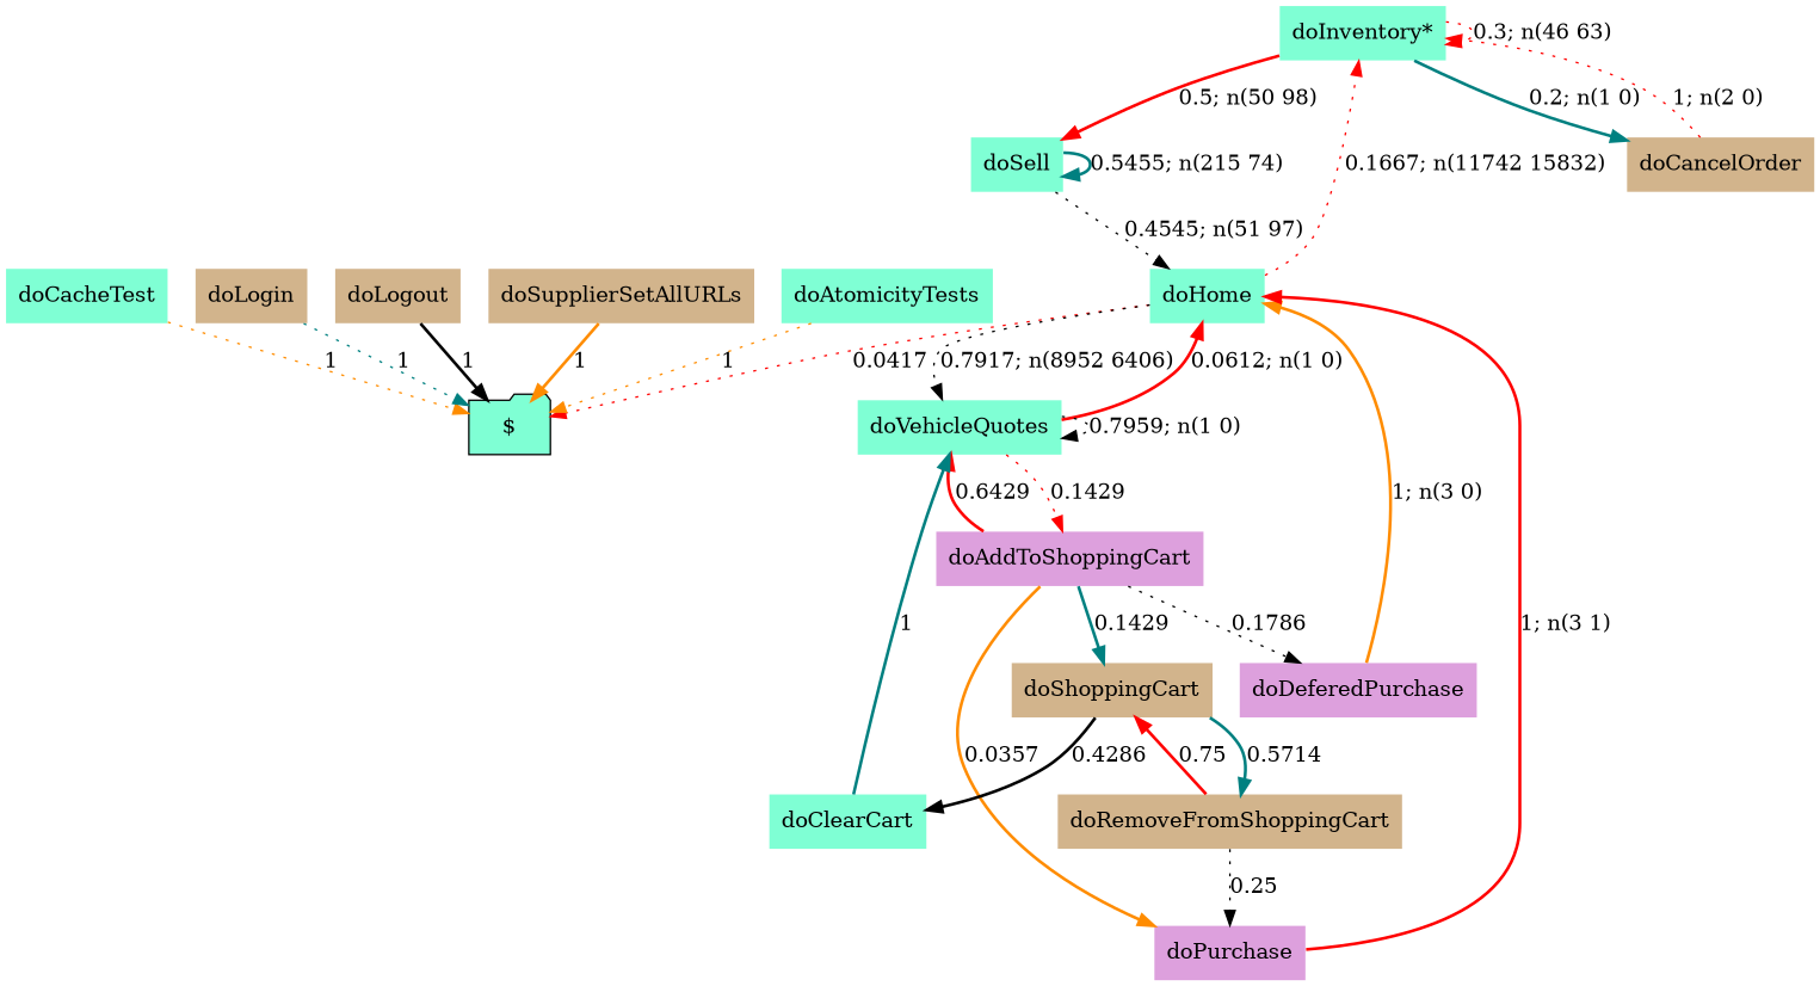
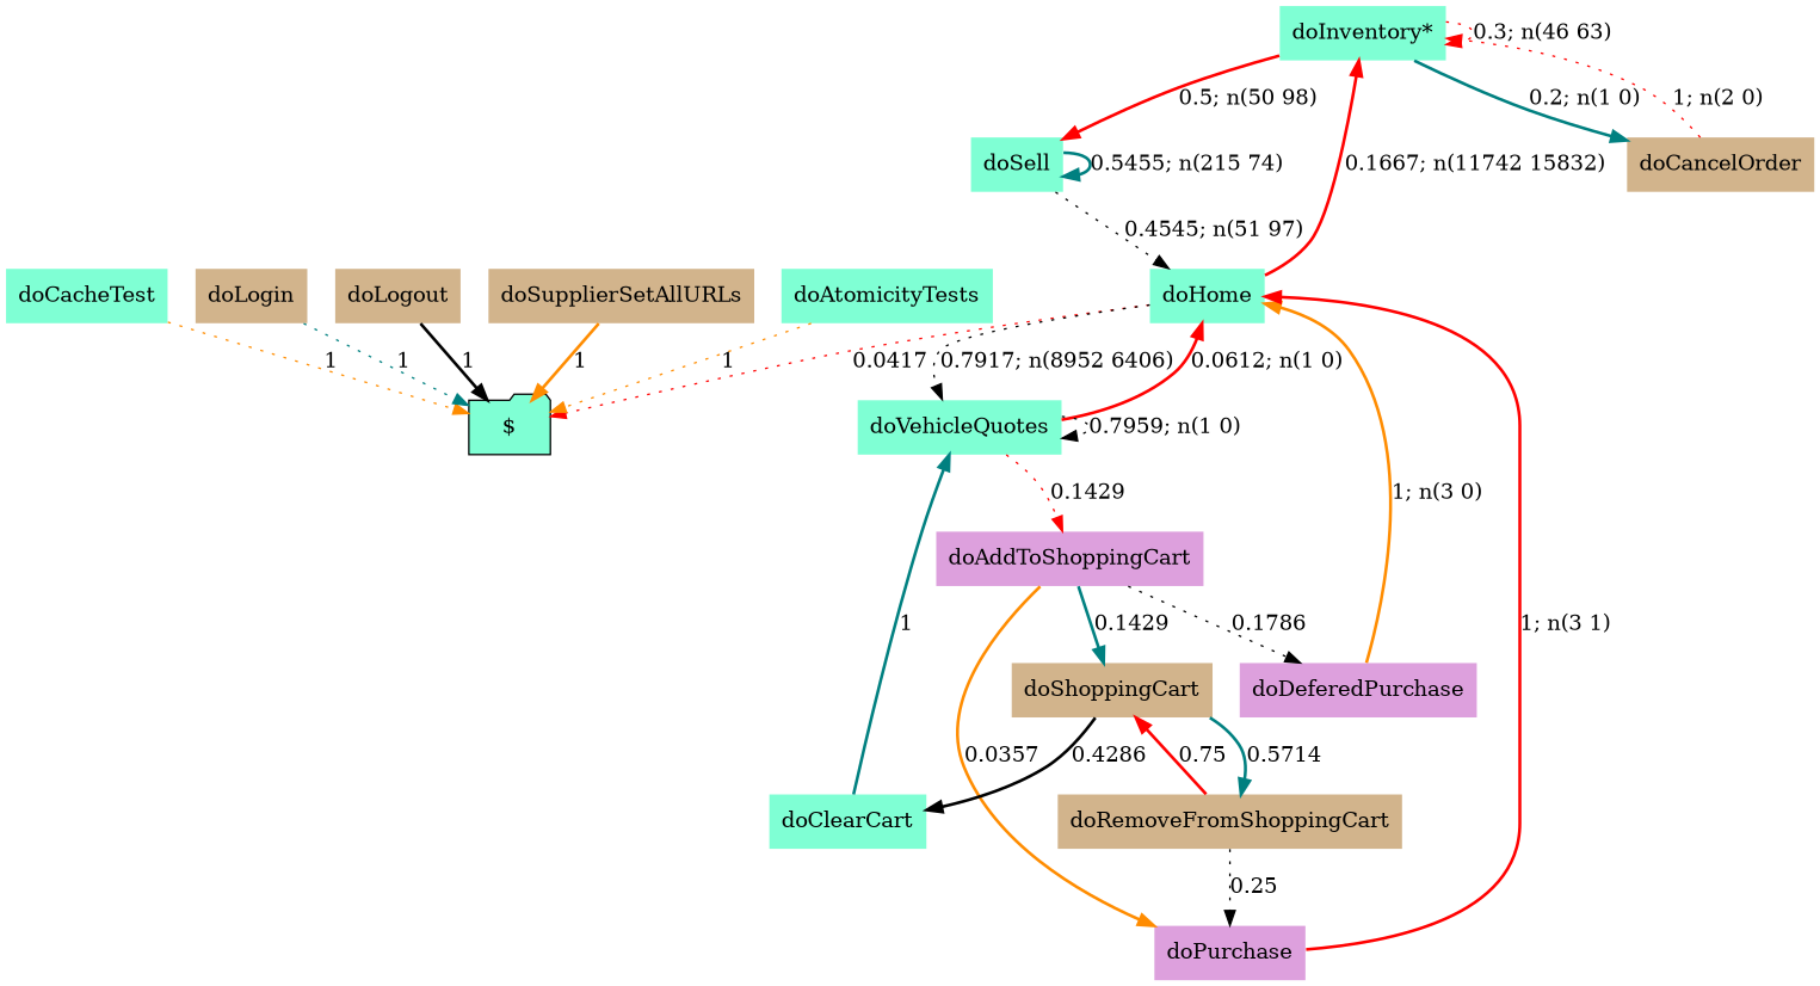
  digraph {
    node [color=black fillcolor=aquamarine shape=none style=filled]
    edge [color=red style=bold]
    n1 [label="doInventory*"]
    n2 [label=doSell]
    n3 [color=teal fillcolor=tan label=doCancelOrder]
    n4 [label=doHome]
    n5 [color=teal fillcolor=tan label=doSupplierSetAllURLs]
    "$" [shape=folder]
    n7 [color=teal label=doAtomicityTests]
    n8 [label=doCacheTest]
    n9 [fillcolor=tan label=doLogin]
    n10 [label=doVehicleQuotes]
    n11 [color=teal fillcolor=plum label=doAddToShoppingCart]
    n12 [color=teal fillcolor=plum label=doDeferedPurchase]
    n13 [fillcolor=tan label=doShoppingCart]
    n14 [fillcolor=plum label=doPurchase]
    n15 [color=teal label=doClearCart]
    n16 [color=teal fillcolor=tan label=doRemoveFromShoppingCart]
    n17 [color=teal fillcolor=tan label=doLogout]
    n1 -> n1 [label="0.3; n(46 63)" style=dotted]
    n1 -> n2 [label="0.5; n(50 98)"]
    n1 -> n3 [color=teal label="0.2; n(1 0)"]
    n2 -> n2 [color=teal label="0.5455; n(215 74)"]
    n2 -> n4 [color=black label="0.4545; n(51 97)" style=dotted]
    n3 -> n1 [label="1; n(2 0)" style=dotted]
-   n4 -> n1 [label="0.1667; n(11742 15832)" style=dotted]
+   n4 -> n1 [label="0.1667; n(11742 15832)"]
    n4 -> "$" [label=0.0417 style=dotted]
    n4 -> n10 [color=black label="0.7917; n(8952 6406)" style=dotted]
    n5 -> "$" [color=darkorange label=1]
    n7 -> "$" [color=darkorange label=1 style=dotted]
    n8 -> "$" [color=darkorange label=1 style=dotted]
    n9 -> "$" [color=teal label=1 style=dotted]
    n10 -> n4 [label="0.0612; n(1 0)"]
    n10 -> n10 [color=black label="0.7959; n(1 0)" style=dotted]
    n10 -> n11 [label=0.1429 style=dotted]
-   n11 -> n10 [label=0.6429]
    n11 -> n12 [color=black label=0.1786 style=dotted]
    n11 -> n13 [color=teal label=0.1429]
    n11 -> n14 [color=darkorange label=0.0357]
    n12 -> n4 [color=darkorange label="1; n(3 0)"]
    n13 -> n15 [color=black label=0.4286]
    n13 -> n16 [color=teal label=0.5714]
    n14 -> n4 [label="1; n(3 1)"]
    n15 -> n10 [color=teal label=1]
    n16 -> n13 [label=0.75]
    n16 -> n14 [color=black label=0.25 style=dotted]
    n17 -> "$" [color=black label=1]
  }
